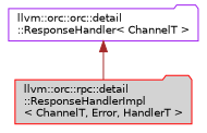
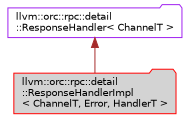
  digraph {
    node [fontname=Helvetica fontsize=10 shape=folder style=filled]
    n1 [color=red fillcolor=lightgrey fontcolor=black height=0.2 label="llvm::orc::rpc::detail\l::ResponseHandlerImpl\l\< ChannelT, Error, HandlerT \>" width=0.4]
-   n2 [color=purple height=0.2 label="llvm::orc::orc::detail\l::ResponseHandler\< ChannelT \>" width=0.4 fillcolor=white]
+   n2 [color=purple height=0.2 label="llvm::orc::rpc::detail\l::ResponseHandler\< ChannelT \>" width=0.4 fillcolor=white]
    n2 -> n1 [color=brown dir=back fontname=Helvetica fontsize=10 labelfontname=Helvetica labelfontsize=10 style=solid]
  }
